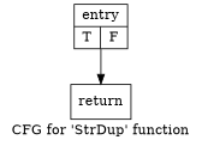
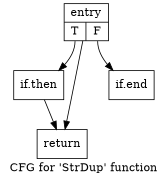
  digraph {
    label="CFG for 'StrDup' function"
    node [shape=record]
    n1 [label="{entry|{<s0>T|<s1>F}}"]
+   n2 [label="{if.then}"]
+   n3 [label="{if.end}"]
    n4 [label="{return}"]
+   n1 -> n2 [tailport=s0]
+   n1 -> n3 [tailport=s1]
    n1 -> n4
+   n2 -> n4
  }
